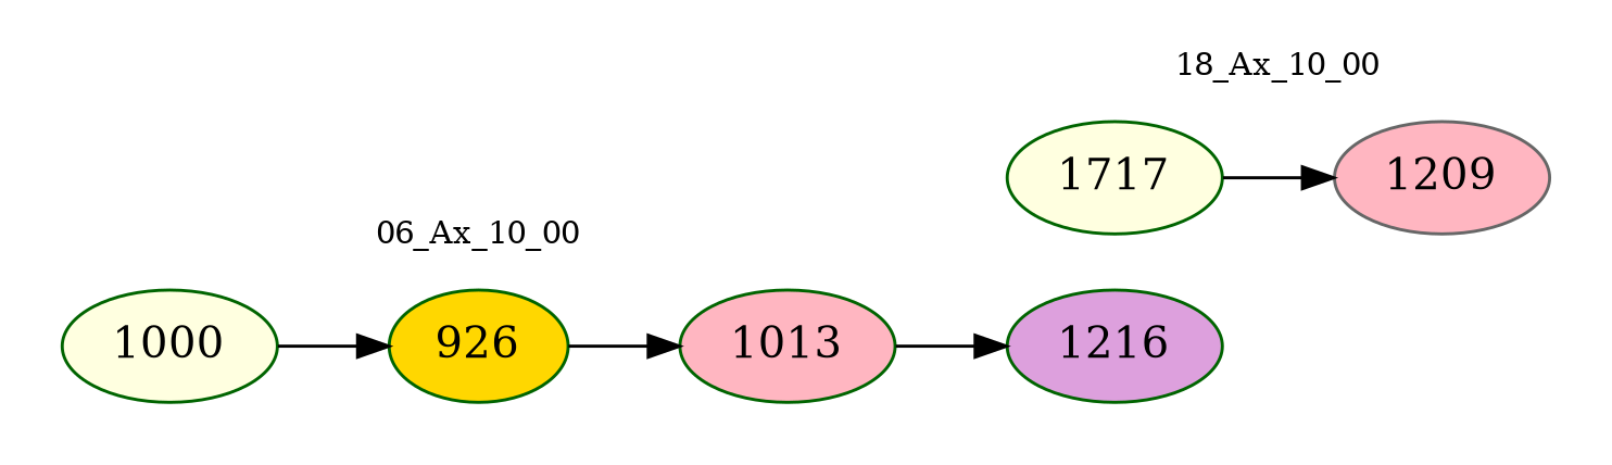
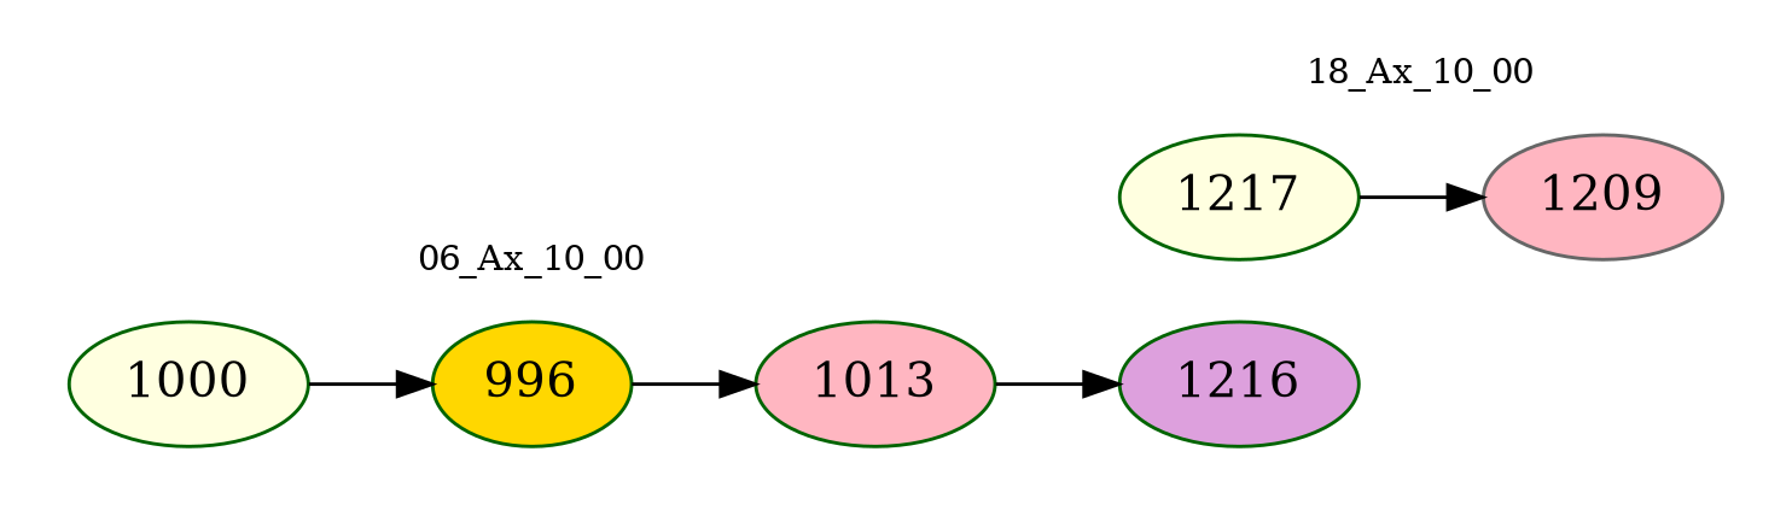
  digraph {
    rankdir=LR
    node [color=darkgreen fillcolor=lightyellow style=filled]
    edge [color=black]
    n1 [label=1000]
-   n2 [fillcolor=gold label=926]
+   n2 [fillcolor=gold label=996]
    n3 [fillcolor=lightpink label=1013]
-   n4 [label=1717]
+   n4 [label=1217]
    n5 [color=gray40 fillcolor=lightpink label=1209]
    n6 [fillcolor=plum label=1216]
    subgraph cluster_1 {
      color=white
      fontsize=10
      label="06_Ax_10_00"
      n1
      n2
      n3
    }
    subgraph cluster_2 {
      color=white
      fontsize=10
      label="18_Ax_10_00"
      n4
      n5
      n6
    }
    n1 -> n2
    n2 -> n3
    n3 -> n6
    n4 -> n5
  }
